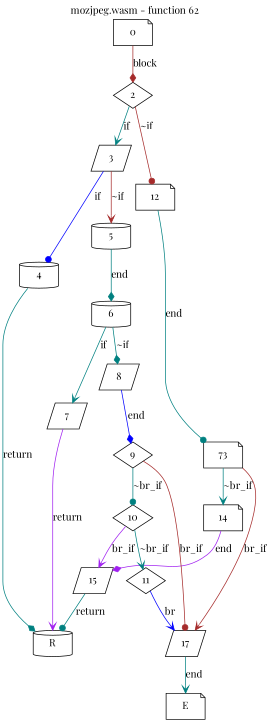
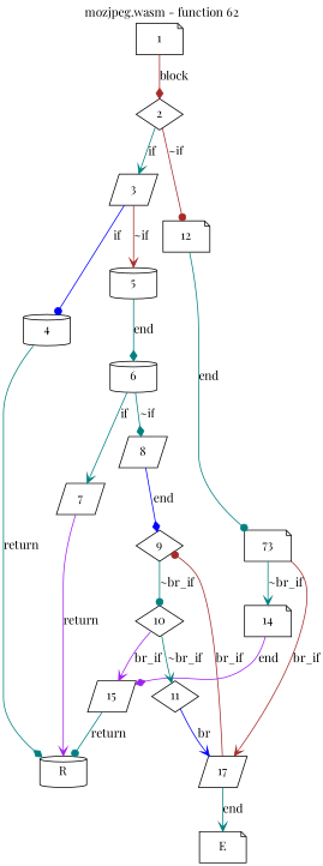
  digraph {
    fontname="Playfair Display"
    label="mozjpeg.wasm - function 62"
    labelfontcolor=black
    labelfontname=Helvetica
    labelfontsize=16
    labelloc=t
    node [fontname="Playfair Display" shape=note]
    edge [arrowhead=vee color=teal fontname="Playfair Display"]
-   1 [label=0]
+   1
    2 [shape=diamond]
    E
    3 [shape=parallelogram]
    12
    4 [shape=cylinder]
    5 [shape=cylinder]
    n8 [label=73]
    R [shape=cylinder]
    6 [shape=cylinder]
    17 [shape=parallelogram]
    14
    7 [shape=parallelogram]
    8 [shape=parallelogram]
    9 [shape=diamond]
    10 [shape=diamond]
    11 [shape=diamond]
    15 [shape=parallelogram]
    1 -> 2 [arrowhead=diamond color=brown label=block]
    2 -> 3 [label=if]
    2 -> 12 [arrowhead=dot color=brown label="~if"]
    3 -> 4 [arrowhead=dot color=blue label=if]
    3 -> 5 [color=brown label="~if"]
    12 -> n8 [arrowhead=dot label=end]
    4 -> R [arrowhead=diamond label=return]
    5 -> 6 [arrowhead=diamond label=end]
    n8 -> 17 [color=brown label=br_if]
    n8 -> 14 [label="~br_if"]
    6 -> 7 [label=if]
    6 -> 8 [arrowhead=diamond label="~if"]
    17 -> E [label=end]
    14 -> 15 [arrowhead=diamond color=purple label=end]
    7 -> R [color=purple label=return]
    8 -> 9 [arrowhead=diamond color=blue label=end]
-   9 -> 17 [arrowhead=dot color=brown label=br_if]
+   17 -> 9 [arrowhead=dot color=brown label=br_if]
    9 -> 10 [arrowhead=dot label="~br_if"]
    10 -> 11 [label="~br_if"]
    10 -> 15 [color=purple label=br_if]
    11 -> 17 [color=blue label=br]
    15 -> R [arrowhead=dot label=return]
  }
